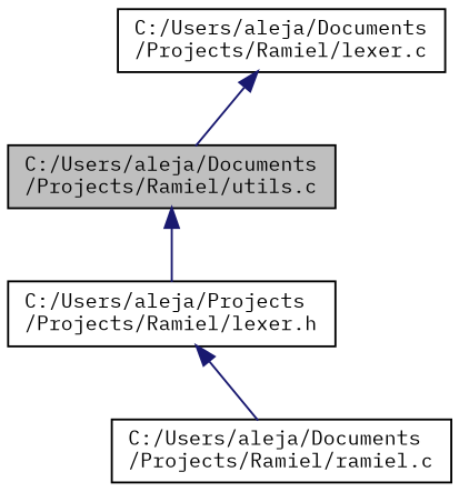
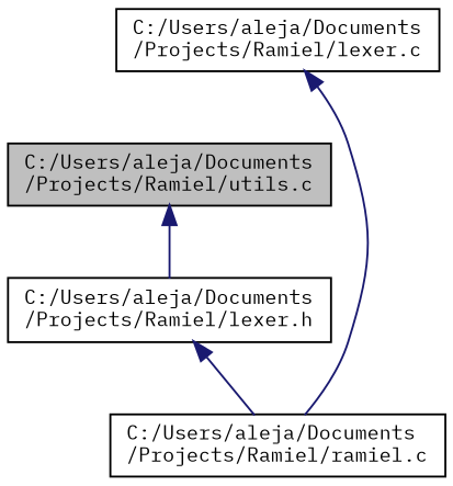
  digraph {
    fontname="IBM Plex Mono"
    node [color=black fillcolor=white fontname="IBM Plex Mono" fontsize=10 shape=record style=filled]
    edge [color=midnightblue dir=back fontname="IBM Plex Mono" fontsize=10 labelfontname=Helvetica labelfontsize=10 style=solid]
    n1 [fillcolor=grey75 fontcolor=black height=0.2 label="C:/Users/aleja/Documents\l/Projects/Ramiel/utils.c" width=0.4]
-   n2 [height=0.2 label="C:/Users/aleja/Projects\l/Projects/Ramiel/lexer.h" width=0.4]
+   n2 [height=0.2 label="C:/Users/aleja/Documents\l/Projects/Ramiel/lexer.h" width=0.4]
    n3 [height=0.2 label="C:/Users/aleja/Documents\l/Projects/Ramiel/ramiel.c" width=0.4]
    n4 [height=0.2 label="C:/Users/aleja/Documents\l/Projects/Ramiel/lexer.c" width=0.4]
    n1 -> n2
    n2 -> n3
-   n4 -> n1
+   n4 -> n3
  }
